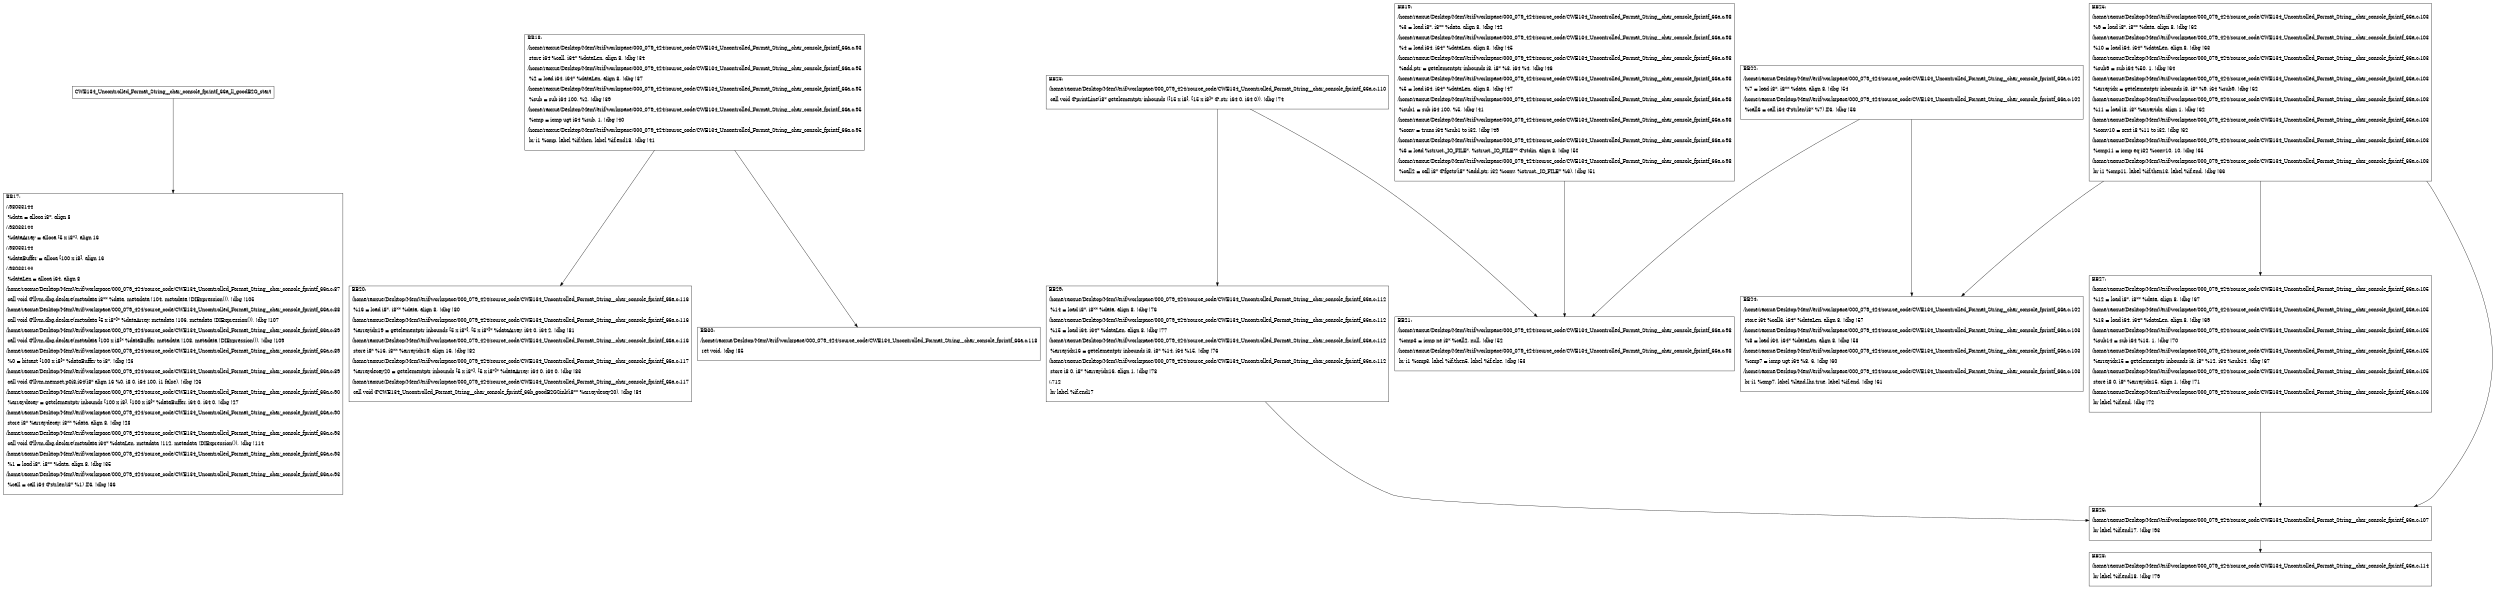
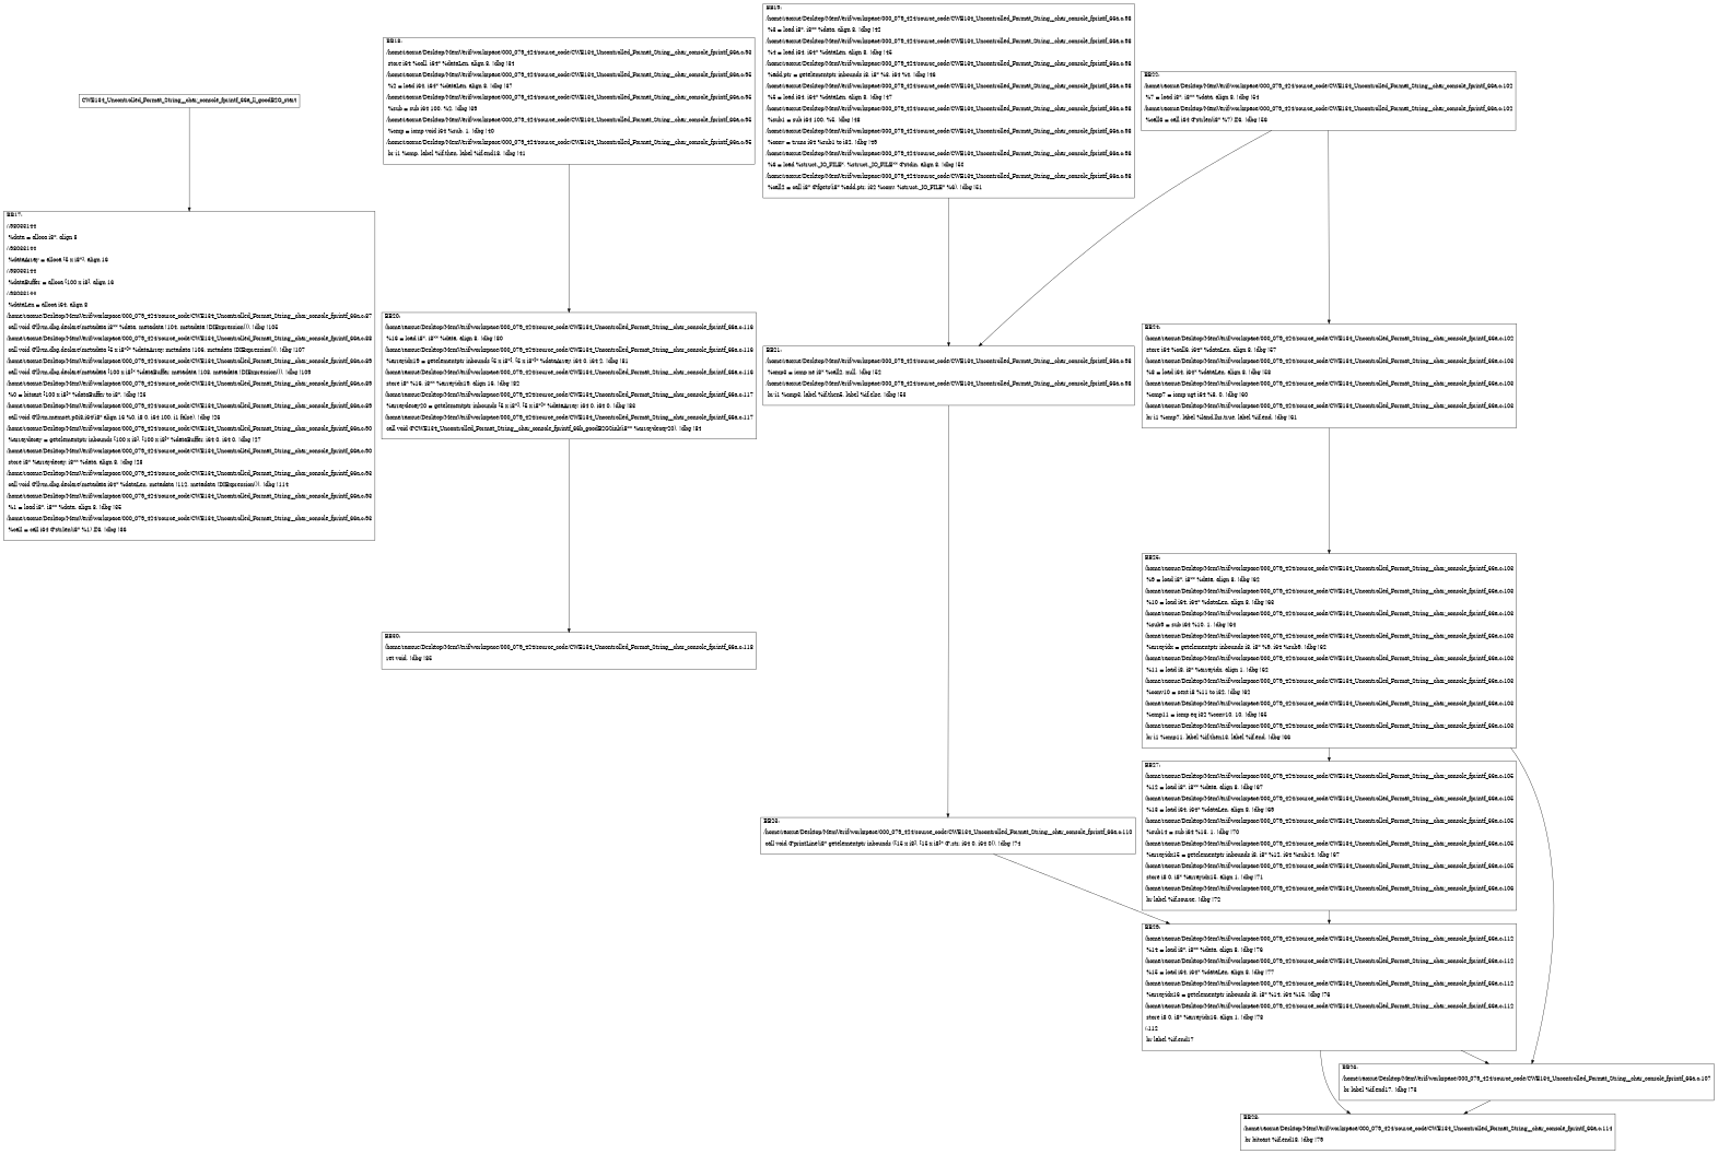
  digraph {
    node [shape=record]
    n1 [label="{CWE134_Uncontrolled_Format_String__char_console_fprintf_66a_ll_goodB2G_start}"]
    n2 [label="{BB17:\l\l/:98033144\l\n  %data = alloca i8*, align 8\l\n/:98033144\l\n  %dataArray = alloca [5 x i8*], align 16\l\n/:98033144\l\n  %dataBuffer = alloca [100 x i8], align 16\l\n/:98033144\l\n  %dataLen = alloca i64, align 8\l\n/home/raoxue/Desktop/MemVerif/workspace/000_079_424/source_code/CWE134_Uncontrolled_Format_String__char_console_fprintf_66a.c:87\l\n  call void @llvm.dbg.declare(metadata i8** %data, metadata !104, metadata !DIExpression()), !dbg !105\l\n/home/raoxue/Desktop/MemVerif/workspace/000_079_424/source_code/CWE134_Uncontrolled_Format_String__char_console_fprintf_66a.c:88\l\n  call void @llvm.dbg.declare(metadata [5 x i8*]* %dataArray, metadata !106, metadata !DIExpression()), !dbg !107\l\n/home/raoxue/Desktop/MemVerif/workspace/000_079_424/source_code/CWE134_Uncontrolled_Format_String__char_console_fprintf_66a.c:89\l\n  call void @llvm.dbg.declare(metadata [100 x i8]* %dataBuffer, metadata !108, metadata !DIExpression()), !dbg !109\l\n/home/raoxue/Desktop/MemVerif/workspace/000_079_424/source_code/CWE134_Uncontrolled_Format_String__char_console_fprintf_66a.c:89\l\n  %0 = bitcast [100 x i8]* %dataBuffer to i8*, !dbg !26\l\n/home/raoxue/Desktop/MemVerif/workspace/000_079_424/source_code/CWE134_Uncontrolled_Format_String__char_console_fprintf_66a.c:89\l\n  call void @llvm.memset.p0i8.i64(i8* align 16 %0, i8 0, i64 100, i1 false), !dbg !26\l\n/home/raoxue/Desktop/MemVerif/workspace/000_079_424/source_code/CWE134_Uncontrolled_Format_String__char_console_fprintf_66a.c:90\l\n  %arraydecay = getelementptr inbounds [100 x i8], [100 x i8]* %dataBuffer, i64 0, i64 0, !dbg !27\l\n/home/raoxue/Desktop/MemVerif/workspace/000_079_424/source_code/CWE134_Uncontrolled_Format_String__char_console_fprintf_66a.c:90\l\n  store i8* %arraydecay, i8** %data, align 8, !dbg !28\l\n/home/raoxue/Desktop/MemVerif/workspace/000_079_424/source_code/CWE134_Uncontrolled_Format_String__char_console_fprintf_66a.c:93\l\n  call void @llvm.dbg.declare(metadata i64* %dataLen, metadata !112, metadata !DIExpression()), !dbg !114\l\n/home/raoxue/Desktop/MemVerif/workspace/000_079_424/source_code/CWE134_Uncontrolled_Format_String__char_console_fprintf_66a.c:93\l\n  %1 = load i8*, i8** %data, align 8, !dbg !35\l\n/home/raoxue/Desktop/MemVerif/workspace/000_079_424/source_code/CWE134_Uncontrolled_Format_String__char_console_fprintf_66a.c:93\l\n  %call = call i64 @strlen(i8* %1) #6, !dbg !36\l\n}"]
-   n3 [label="{BB18:\l\l/home/raoxue/Desktop/MemVerif/workspace/000_079_424/source_code/CWE134_Uncontrolled_Format_String__char_console_fprintf_66a.c:93\l\n  store i64 %call, i64* %dataLen, align 8, !dbg !34\l\n/home/raoxue/Desktop/MemVerif/workspace/000_079_424/source_code/CWE134_Uncontrolled_Format_String__char_console_fprintf_66a.c:95\l\n  %2 = load i64, i64* %dataLen, align 8, !dbg !37\l\n/home/raoxue/Desktop/MemVerif/workspace/000_079_424/source_code/CWE134_Uncontrolled_Format_String__char_console_fprintf_66a.c:95\l\n  %sub = sub i64 100, %2, !dbg !39\l\n/home/raoxue/Desktop/MemVerif/workspace/000_079_424/source_code/CWE134_Uncontrolled_Format_String__char_console_fprintf_66a.c:95\l\n  %cmp = icmp ugt i64 %sub, 1, !dbg !40\l\n/home/raoxue/Desktop/MemVerif/workspace/000_079_424/source_code/CWE134_Uncontrolled_Format_String__char_console_fprintf_66a.c:95\l\n  br i1 %cmp, label %if.then, label %if.end18, !dbg !41\l\n}"]
+   n3 [label="{BB18:\l\l/home/raoxue/Desktop/MemVerif/workspace/000_079_424/source_code/CWE134_Uncontrolled_Format_String__char_console_fprintf_66a.c:93\l\n  store i64 %call, i64* %dataLen, align 8, !dbg !34\l\n/home/raoxue/Desktop/MemVerif/workspace/000_079_424/source_code/CWE134_Uncontrolled_Format_String__char_console_fprintf_66a.c:95\l\n  %2 = load i64, i64* %dataLen, align 8, !dbg !37\l\n/home/raoxue/Desktop/MemVerif/workspace/000_079_424/source_code/CWE134_Uncontrolled_Format_String__char_console_fprintf_66a.c:95\l\n  %sub = sub i64 100, %2, !dbg !39\l\n/home/raoxue/Desktop/MemVerif/workspace/000_079_424/source_code/CWE134_Uncontrolled_Format_String__char_console_fprintf_66a.c:95\l\n  %cmp = icmp void i64 %sub, 1, !dbg !40\l\n/home/raoxue/Desktop/MemVerif/workspace/000_079_424/source_code/CWE134_Uncontrolled_Format_String__char_console_fprintf_66a.c:95\l\n  br i1 %cmp, label %if.then, label %if.end18, !dbg !41\l\n}"]
    n4 [label="{BB20:\l\l/home/raoxue/Desktop/MemVerif/workspace/000_079_424/source_code/CWE134_Uncontrolled_Format_String__char_console_fprintf_66a.c:116\l\n  %16 = load i8*, i8** %data, align 8, !dbg !80\l\n/home/raoxue/Desktop/MemVerif/workspace/000_079_424/source_code/CWE134_Uncontrolled_Format_String__char_console_fprintf_66a.c:116\l\n  %arrayidx19 = getelementptr inbounds [5 x i8*], [5 x i8*]* %dataArray, i64 0, i64 2, !dbg !81\l\n/home/raoxue/Desktop/MemVerif/workspace/000_079_424/source_code/CWE134_Uncontrolled_Format_String__char_console_fprintf_66a.c:116\l\n  store i8* %16, i8** %arrayidx19, align 16, !dbg !82\l\n/home/raoxue/Desktop/MemVerif/workspace/000_079_424/source_code/CWE134_Uncontrolled_Format_String__char_console_fprintf_66a.c:117\l\n  %arraydecay20 = getelementptr inbounds [5 x i8*], [5 x i8*]* %dataArray, i64 0, i64 0, !dbg !83\l\n/home/raoxue/Desktop/MemVerif/workspace/000_079_424/source_code/CWE134_Uncontrolled_Format_String__char_console_fprintf_66a.c:117\l\n  call void @CWE134_Uncontrolled_Format_String__char_console_fprintf_66b_goodB2GSink(i8** %arraydecay20), !dbg !84\l\n}"]
-   n5 [label="{BB19:\l\l/home/raoxue/Desktop/MemVerif/workspace/000_079_424/source_code/CWE134_Uncontrolled_Format_String__char_console_fprintf_66a.c:98\l\n  %3 = load i8*, i8** %data, align 8, !dbg !42\l\n/home/raoxue/Desktop/MemVerif/workspace/000_079_424/source_code/CWE134_Uncontrolled_Format_String__char_console_fprintf_66a.c:98\l\n  %4 = load i64, i64* %dataLen, align 8, !dbg !45\l\n/home/raoxue/Desktop/MemVerif/workspace/000_079_424/source_code/CWE134_Uncontrolled_Format_String__char_console_fprintf_66a.c:98\l\n  %add.ptr = getelementptr inbounds i8, i8* %3, i64 %4, !dbg !46\l\n/home/raoxue/Desktop/MemVerif/workspace/000_079_424/source_code/CWE134_Uncontrolled_Format_String__char_console_fprintf_66a.c:98\l\n  %5 = load i64, i64* %dataLen, align 8, !dbg !47\l\n/home/raoxue/Desktop/MemVerif/workspace/000_079_424/source_code/CWE134_Uncontrolled_Format_String__char_console_fprintf_66a.c:98\l\n  %sub1 = sub i64 100, %5, !dbg !41\l\n/home/raoxue/Desktop/MemVerif/workspace/000_079_424/source_code/CWE134_Uncontrolled_Format_String__char_console_fprintf_66a.c:98\l\n  %conv = trunc i64 %sub1 to i32, !dbg !49\l\n/home/raoxue/Desktop/MemVerif/workspace/000_079_424/source_code/CWE134_Uncontrolled_Format_String__char_console_fprintf_66a.c:98\l\n  %6 = load %struct._IO_FILE*, %struct._IO_FILE** @stdin, align 8, !dbg !50\l\n/home/raoxue/Desktop/MemVerif/workspace/000_079_424/source_code/CWE134_Uncontrolled_Format_String__char_console_fprintf_66a.c:98\l\n  %call2 = call i8* @fgets(i8* %add.ptr, i32 %conv, %struct._IO_FILE* %6), !dbg !51\l\n}"]
+   n5 [label="{BB19:\l\l/home/raoxue/Desktop/MemVerif/workspace/000_079_424/source_code/CWE134_Uncontrolled_Format_String__char_console_fprintf_66a.c:98\l\n  %3 = load i8*, i8** %data, align 8, !dbg !42\l\n/home/raoxue/Desktop/MemVerif/workspace/000_079_424/source_code/CWE134_Uncontrolled_Format_String__char_console_fprintf_66a.c:98\l\n  %4 = load i64, i64* %dataLen, align 8, !dbg !45\l\n/home/raoxue/Desktop/MemVerif/workspace/000_079_424/source_code/CWE134_Uncontrolled_Format_String__char_console_fprintf_66a.c:98\l\n  %add.ptr = getelementptr inbounds i8, i8* %3, i64 %4, !dbg !46\l\n/home/raoxue/Desktop/MemVerif/workspace/000_079_424/source_code/CWE134_Uncontrolled_Format_String__char_console_fprintf_66a.c:98\l\n  %5 = load i64, i64* %dataLen, align 8, !dbg !47\l\n/home/raoxue/Desktop/MemVerif/workspace/000_079_424/source_code/CWE134_Uncontrolled_Format_String__char_console_fprintf_66a.c:98\l\n  %sub1 = sub i64 100, %5, !dbg !48\l\n/home/raoxue/Desktop/MemVerif/workspace/000_079_424/source_code/CWE134_Uncontrolled_Format_String__char_console_fprintf_66a.c:98\l\n  %conv = trunc i64 %sub1 to i32, !dbg !49\l\n/home/raoxue/Desktop/MemVerif/workspace/000_079_424/source_code/CWE134_Uncontrolled_Format_String__char_console_fprintf_66a.c:98\l\n  %6 = load %struct._IO_FILE*, %struct._IO_FILE** @stdin, align 8, !dbg !50\l\n/home/raoxue/Desktop/MemVerif/workspace/000_079_424/source_code/CWE134_Uncontrolled_Format_String__char_console_fprintf_66a.c:98\l\n  %call2 = call i8* @fgets(i8* %add.ptr, i32 %conv, %struct._IO_FILE* %6), !dbg !51\l\n}"]
    n6 [label="{BB21:\l\l/home/raoxue/Desktop/MemVerif/workspace/000_079_424/source_code/CWE134_Uncontrolled_Format_String__char_console_fprintf_66a.c:98\l\n  %cmp3 = icmp ne i8* %call2, null, !dbg !52\l\n/home/raoxue/Desktop/MemVerif/workspace/000_079_424/source_code/CWE134_Uncontrolled_Format_String__char_console_fprintf_66a.c:98\l\n  br i1 %cmp3, label %if.then5, label %if.else, !dbg !53\l\n}"]
    n7 [label="{BB30:\l\l/home/raoxue/Desktop/MemVerif/workspace/000_079_424/source_code/CWE134_Uncontrolled_Format_String__char_console_fprintf_66a.c:118\l\n  ret void, !dbg !85\l\n}"]
    n8 [label="{BB23:\l\l/home/raoxue/Desktop/MemVerif/workspace/000_079_424/source_code/CWE134_Uncontrolled_Format_String__char_console_fprintf_66a.c:110\l\n  call void @printLine(i8* getelementptr inbounds ([15 x i8], [15 x i8]* @.str, i64 0, i64 0)), !dbg !74\l\n}"]
    n9 [label="{BB22:\l\l/home/raoxue/Desktop/MemVerif/workspace/000_079_424/source_code/CWE134_Uncontrolled_Format_String__char_console_fprintf_66a.c:102\l\n  %7 = load i8*, i8** %data, align 8, !dbg !54\l\n/home/raoxue/Desktop/MemVerif/workspace/000_079_424/source_code/CWE134_Uncontrolled_Format_String__char_console_fprintf_66a.c:102\l\n  %call6 = call i64 @strlen(i8* %7) #6, !dbg !56\l\n}"]
-   n10 [label="{BB24:\l\l/home/raoxue/Desktop/MemVerif/workspace/000_079_424/source_code/CWE134_Uncontrolled_Format_String__char_console_fprintf_66a.c:102\l\n  store i64 %call6, i64* %dataLen, align 8, !dbg !57\l\n/home/raoxue/Desktop/MemVerif/workspace/000_079_424/source_code/CWE134_Uncontrolled_Format_String__char_console_fprintf_66a.c:103\l\n  %8 = load i64, i64* %dataLen, align 8, !dbg !58\l\n/home/raoxue/Desktop/MemVerif/workspace/000_079_424/source_code/CWE134_Uncontrolled_Format_String__char_console_fprintf_66a.c:103\l\n  %cmp7 = icmp ugt i64 %8, 6, !dbg !60\l\n/home/raoxue/Desktop/MemVerif/workspace/000_079_424/source_code/CWE134_Uncontrolled_Format_String__char_console_fprintf_66a.c:103\l\n  br i1 %cmp7, label %land.lhs.true, label %if.end, !dbg !61\l\n}"]
-   n11 [label="{BB29:\l\l/home/raoxue/Desktop/MemVerif/workspace/000_079_424/source_code/CWE134_Uncontrolled_Format_String__char_console_fprintf_66a.c:112\l\n  %14 = load i8*, i8** %data, align 8, !dbg !76\l\n/home/raoxue/Desktop/MemVerif/workspace/000_079_424/source_code/CWE134_Uncontrolled_Format_String__char_console_fprintf_66a.c:112\l\n  %15 = load i64, i64* %dataLen, align 8, !dbg !77\l\n/home/raoxue/Desktop/MemVerif/workspace/000_079_424/source_code/CWE134_Uncontrolled_Format_String__char_console_fprintf_66a.c:112\l\n  %arrayidx16 = getelementptr inbounds i8, i8* %14, i64 %15, !dbg !76\l\n/home/raoxue/Desktop/MemVerif/workspace/000_079_424/source_code/CWE134_Uncontrolled_Format_String__char_console_fprintf_66a.c:112\l\n  store i8 0, i8* %arrayidx16, align 1, !dbg !78\l\n/:712\l\n  br label %if.end17\l\n}"]
-   n12 [label="{BB25:\l\l/home/raoxue/Desktop/MemVerif/workspace/000_079_424/source_code/CWE134_Uncontrolled_Format_String__char_console_fprintf_66a.c:103\l\n  %9 = load i8*, i8** %data, align 8, !dbg !62\l\n/home/raoxue/Desktop/MemVerif/workspace/000_079_424/source_code/CWE134_Uncontrolled_Format_String__char_console_fprintf_66a.c:103\l\n  %10 = load i64, i64* %dataLen, align 8, !dbg !63\l\n/home/raoxue/Desktop/MemVerif/workspace/000_079_424/source_code/CWE134_Uncontrolled_Format_String__char_console_fprintf_66a.c:103\l\n  %sub9 = sub i64 %50, 1, !dbg !64\l\n/home/raoxue/Desktop/MemVerif/workspace/000_079_424/source_code/CWE134_Uncontrolled_Format_String__char_console_fprintf_66a.c:103\l\n  %arrayidx = getelementptr inbounds i8, i8* %9, i64 %sub9, !dbg !62\l\n/home/raoxue/Desktop/MemVerif/workspace/000_079_424/source_code/CWE134_Uncontrolled_Format_String__char_console_fprintf_66a.c:103\l\n  %11 = load i8, i8* %arrayidx, align 1, !dbg !62\l\n/home/raoxue/Desktop/MemVerif/workspace/000_079_424/source_code/CWE134_Uncontrolled_Format_String__char_console_fprintf_66a.c:103\l\n  %conv10 = sext i8 %11 to i32, !dbg !62\l\n/home/raoxue/Desktop/MemVerif/workspace/000_079_424/source_code/CWE134_Uncontrolled_Format_String__char_console_fprintf_66a.c:103\l\n  %cmp11 = icmp eq i32 %conv10, 10, !dbg !65\l\n/home/raoxue/Desktop/MemVerif/workspace/000_079_424/source_code/CWE134_Uncontrolled_Format_String__char_console_fprintf_66a.c:103\l\n  br i1 %cmp11, label %if.then13, label %if.end, !dbg !66\l\n}"]
-   n13 [label="{BB26:\l\l/home/raoxue/Desktop/MemVerif/workspace/000_079_424/source_code/CWE134_Uncontrolled_Format_String__char_console_fprintf_66a.c:107\l\n  br label %if.end17, !dbg !93\l\n}"]
-   n14 [label="{BB28:\l\l/home/raoxue/Desktop/MemVerif/workspace/000_079_424/source_code/CWE134_Uncontrolled_Format_String__char_console_fprintf_66a.c:114\l\n  br label %if.end18, !dbg !79\l\n}"]
-   n15 [label="{BB27:\l\l/home/raoxue/Desktop/MemVerif/workspace/000_079_424/source_code/CWE134_Uncontrolled_Format_String__char_console_fprintf_66a.c:105\l\n  %12 = load i8*, i8** %data, align 8, !dbg !67\l\n/home/raoxue/Desktop/MemVerif/workspace/000_079_424/source_code/CWE134_Uncontrolled_Format_String__char_console_fprintf_66a.c:105\l\n  %13 = load i64, i64* %dataLen, align 8, !dbg !69\l\n/home/raoxue/Desktop/MemVerif/workspace/000_079_424/source_code/CWE134_Uncontrolled_Format_String__char_console_fprintf_66a.c:105\l\n  %sub14 = sub i64 %13, 1, !dbg !70\l\n/home/raoxue/Desktop/MemVerif/workspace/000_079_424/source_code/CWE134_Uncontrolled_Format_String__char_console_fprintf_66a.c:105\l\n  %arrayidx15 = getelementptr inbounds i8, i8* %12, i64 %sub14, !dbg !67\l\n/home/raoxue/Desktop/MemVerif/workspace/000_079_424/source_code/CWE134_Uncontrolled_Format_String__char_console_fprintf_66a.c:105\l\n  store i8 0, i8* %arrayidx15, align 1, !dbg !71\l\n/home/raoxue/Desktop/MemVerif/workspace/000_079_424/source_code/CWE134_Uncontrolled_Format_String__char_console_fprintf_66a.c:106\l\n  br label %if.end, !dbg !72\l\n}"]
+   n10 [label="{BB24:\l\l/home/raoxue/Desktop/MemVerif/workspace/000_079_424/source_code/CWE134_Uncontrolled_Format_String__char_console_fprintf_66a.c:102\l\n  store i64 %call6, i64* %dataLen, align 8, !dbg !57\l\n/home/raoxue/Desktop/MemVerif/workspace/000_079_424/source_code/CWE134_Uncontrolled_Format_String__char_console_fprintf_66a.c:103\l\n  %8 = load i64, i64* %dataLen, align 8, !dbg !58\l\n/home/raoxue/Desktop/MemVerif/workspace/000_079_424/source_code/CWE134_Uncontrolled_Format_String__char_console_fprintf_66a.c:103\l\n  %cmp7 = icmp ugt i64 %8, 0, !dbg !60\l\n/home/raoxue/Desktop/MemVerif/workspace/000_079_424/source_code/CWE134_Uncontrolled_Format_String__char_console_fprintf_66a.c:103\l\n  br i1 %cmp7, label %land.lhs.true, label %if.end, !dbg !61\l\n}"]
+   n11 [label="{BB29:\l\l/home/raoxue/Desktop/MemVerif/workspace/000_079_424/source_code/CWE134_Uncontrolled_Format_String__char_console_fprintf_66a.c:112\l\n  %14 = load i8*, i8** %data, align 8, !dbg !76\l\n/home/raoxue/Desktop/MemVerif/workspace/000_079_424/source_code/CWE134_Uncontrolled_Format_String__char_console_fprintf_66a.c:112\l\n  %15 = load i64, i64* %dataLen, align 8, !dbg !77\l\n/home/raoxue/Desktop/MemVerif/workspace/000_079_424/source_code/CWE134_Uncontrolled_Format_String__char_console_fprintf_66a.c:112\l\n  %arrayidx16 = getelementptr inbounds i8, i8* %14, i64 %15, !dbg !76\l\n/home/raoxue/Desktop/MemVerif/workspace/000_079_424/source_code/CWE134_Uncontrolled_Format_String__char_console_fprintf_66a.c:112\l\n  store i8 0, i8* %arrayidx16, align 1, !dbg !78\l\n/:112\l\n  br label %if.end17\l\n}"]
+   n12 [label="{BB25:\l\l/home/raoxue/Desktop/MemVerif/workspace/000_079_424/source_code/CWE134_Uncontrolled_Format_String__char_console_fprintf_66a.c:103\l\n  %9 = load i8*, i8** %data, align 8, !dbg !62\l\n/home/raoxue/Desktop/MemVerif/workspace/000_079_424/source_code/CWE134_Uncontrolled_Format_String__char_console_fprintf_66a.c:103\l\n  %10 = load i64, i64* %dataLen, align 8, !dbg !63\l\n/home/raoxue/Desktop/MemVerif/workspace/000_079_424/source_code/CWE134_Uncontrolled_Format_String__char_console_fprintf_66a.c:103\l\n  %sub9 = sub i64 %10, 1, !dbg !64\l\n/home/raoxue/Desktop/MemVerif/workspace/000_079_424/source_code/CWE134_Uncontrolled_Format_String__char_console_fprintf_66a.c:103\l\n  %arrayidx = getelementptr inbounds i8, i8* %9, i64 %sub9, !dbg !62\l\n/home/raoxue/Desktop/MemVerif/workspace/000_079_424/source_code/CWE134_Uncontrolled_Format_String__char_console_fprintf_66a.c:103\l\n  %11 = load i8, i8* %arrayidx, align 1, !dbg !62\l\n/home/raoxue/Desktop/MemVerif/workspace/000_079_424/source_code/CWE134_Uncontrolled_Format_String__char_console_fprintf_66a.c:103\l\n  %conv10 = sext i8 %11 to i32, !dbg !62\l\n/home/raoxue/Desktop/MemVerif/workspace/000_079_424/source_code/CWE134_Uncontrolled_Format_String__char_console_fprintf_66a.c:103\l\n  %cmp11 = icmp eq i32 %conv10, 10, !dbg !65\l\n/home/raoxue/Desktop/MemVerif/workspace/000_079_424/source_code/CWE134_Uncontrolled_Format_String__char_console_fprintf_66a.c:103\l\n  br i1 %cmp11, label %if.then13, label %if.end, !dbg !66\l\n}"]
+   n13 [label="{BB26:\l\l/home/raoxue/Desktop/MemVerif/workspace/000_079_424/source_code/CWE134_Uncontrolled_Format_String__char_console_fprintf_66a.c:107\l\n  br label %if.end17, !dbg !73\l\n}"]
+   n14 [label="{BB28:\l\l/home/raoxue/Desktop/MemVerif/workspace/000_079_424/source_code/CWE134_Uncontrolled_Format_String__char_console_fprintf_66a.c:114\l\n  br bitcast %if.end18, !dbg !79\l\n}"]
+   n15 [label="{BB27:\l\l/home/raoxue/Desktop/MemVerif/workspace/000_079_424/source_code/CWE134_Uncontrolled_Format_String__char_console_fprintf_66a.c:105\l\n  %12 = load i8*, i8** %data, align 8, !dbg !67\l\n/home/raoxue/Desktop/MemVerif/workspace/000_079_424/source_code/CWE134_Uncontrolled_Format_String__char_console_fprintf_66a.c:105\l\n  %13 = load i64, i64* %dataLen, align 8, !dbg !69\l\n/home/raoxue/Desktop/MemVerif/workspace/000_079_424/source_code/CWE134_Uncontrolled_Format_String__char_console_fprintf_66a.c:105\l\n  %sub14 = sub i64 %13, 1, !dbg !70\l\n/home/raoxue/Desktop/MemVerif/workspace/000_079_424/source_code/CWE134_Uncontrolled_Format_String__char_console_fprintf_66a.c:105\l\n  %arrayidx15 = getelementptr inbounds i8, i8* %12, i64 %sub14, !dbg !67\l\n/home/raoxue/Desktop/MemVerif/workspace/000_079_424/source_code/CWE134_Uncontrolled_Format_String__char_console_fprintf_66a.c:105\l\n  store i8 0, i8* %arrayidx15, align 1, !dbg !71\l\n/home/raoxue/Desktop/MemVerif/workspace/000_079_424/source_code/CWE134_Uncontrolled_Format_String__char_console_fprintf_66a.c:106\l\n  br label %if.source, !dbg !72\l\n}"]
    n1 -> n2
    n3 -> n4
-   n3 -> n7
+   n4 -> n7
    n5 -> n6
-   n8 -> n6
+   n6 -> n8
    n8 -> n11
    n9 -> n6
    n9 -> n10
-   n12 -> n10
+   n10 -> n12
    n11 -> n13
+   n11 -> n14
    n12 -> n13
    n12 -> n15
    n13 -> n14
-   n15 -> n13
+   n15 -> n11
  }
